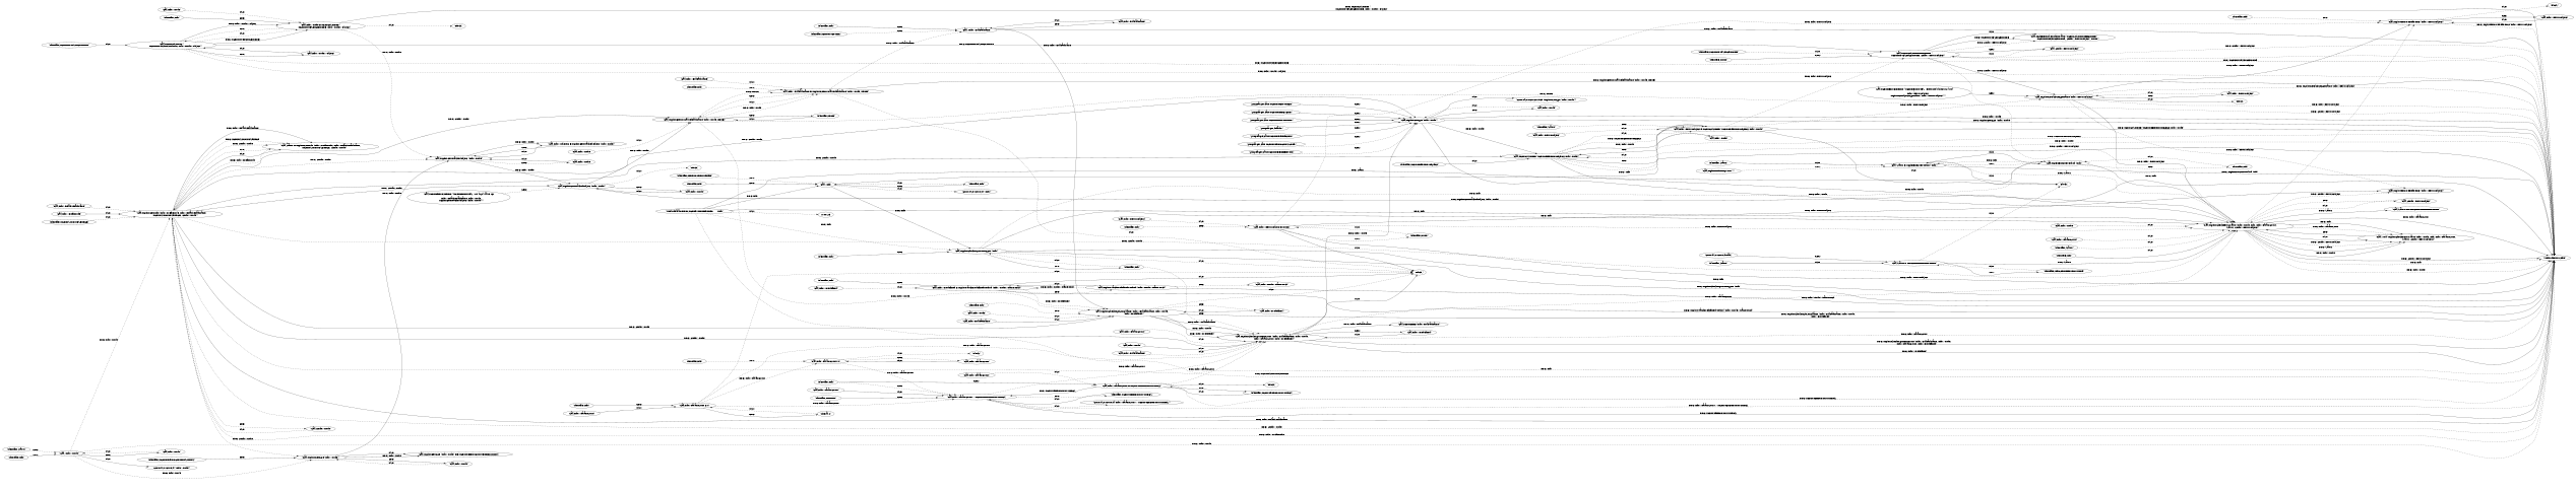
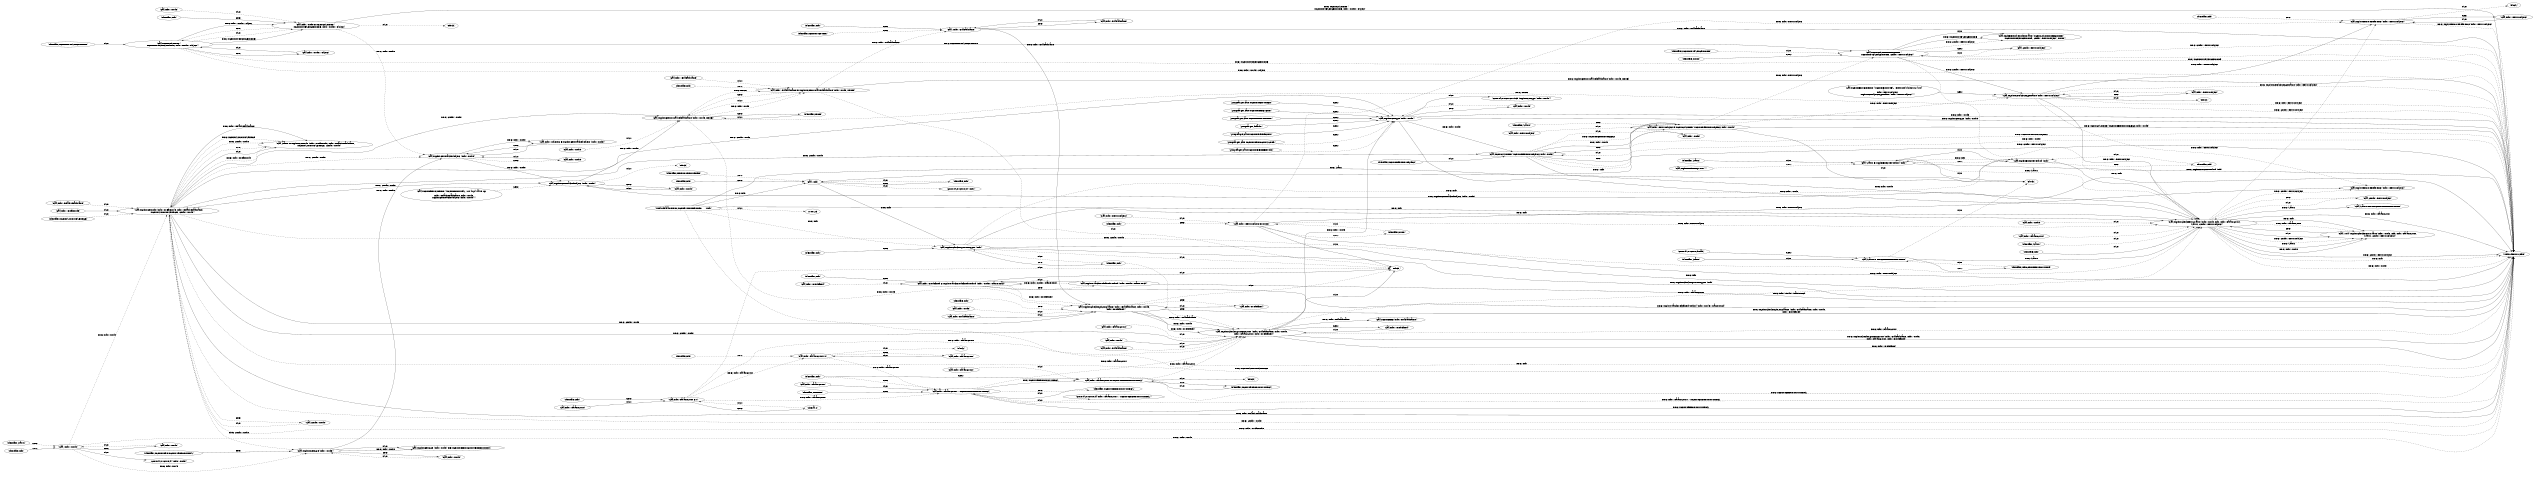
  digraph {
    rankdir=LR
    edge [style=solid]
    n1 [label="(Call,AcpiUtRemoveReference (Info->ReturnObject))"]
    n2 [label="(Call,Info->ReturnObject)"]
    n3 [label="(MethodReturn,RET)"]
    n4 [label="(Block,)"]
    n5 [label="(Call,AcpiUtGetObjectTypeName (Info->ReturnObject))"]
    n6 [label="(Call,AcpiNsCheckReturnValue (Info->Node, Info, Info->ParamCount,\n        Status, &Info->ReturnObject))"]
    n7 [label="(Block,)"]
    n8 [label="(Call,Info->ReturnObject)"]
    n9 [label="(Call,AcpiUtRemoveReference (Info->ReturnObject))"]
    n10 [label="(Call,Status == AE_CTRL_RETURN_VALUE)"]
    n11 [label="(Call,(void) AcpiNsCheckReturnValue (Info->Node, Info, Info->ParamCount,\n        Status, &Info->ReturnObject))"]
    n12 [label="(Call,&Info->ReturnObject)"]
    n13 [label="(Call,ACPI_CAST_INDIRECT_PTR (\n            ACPI_NAMESPACE_NODE, &Info->ReturnObject))"]
    n14 [label="(Call,AcpiExResolveNodeToValue (ACPI_CAST_INDIRECT_PTR (\n            ACPI_NAMESPACE_NODE, &Info->ReturnObject), NULL))"]
    n15 [label="(Call,&Info->ReturnObject)"]
    n16 [label="(Call,ACPI_CAST_PTR (\n            ACPI_NAMESPACE_NODE, Info->Node->Object))"]
    n17 [label="(Call,Info->Node = ACPI_CAST_PTR (\n            ACPI_NAMESPACE_NODE, Info->Node->Object))"]
    n18 [label="(Call,Info->Node->Object)"]
    n19 [label="(Call,AcpiNsGetAttachedObject (Info->Node))"]
    n20 [label="(Block,)"]
    n21 [label="(Call,Info->ReturnObject = ACPI_CAST_PTR (ACPI_OPERAND_OBJECT, Info->Node))"]
    n22 [label="(Call,ACPI_CAST_PTR (ACPI_OPERAND_OBJECT, Info->Node))"]
    n23 [label="(Block,)"]
    n24 [label="(Call,Info->Node)"]
    n25 [label="(Call,AcpiNsGetType (Info->Node))"]
    n26 [label="(Call,Info->Node)"]
    n27 [label="(ControlStructure,switch (AcpiNsGetType (Info->Node)))"]
    n28 [label="(Call,AcpiNsCheckArgumentCount (Info->FullPathname, Info->Node,\n        Info->ParamCount, Info->Predefined))"]
    n29 [label="(Call,ACPI_FREE (Info->FullPathname))"]
    n30 [label="(Block,)"]
    n31 [label="(Call,Info->Predefined)"]
    n32 [label="(Call,AcpiNsCheckAcpiCompliance (Info->FullPathname, Info->Node,\n        Info->Predefined))"]
    n33 [label="(Call,Info->Predefined)"]
    n34 [label="(Call,!Info->FullPathname)"]
    n35 [label="(Call,Info->FullPathname)"]
    n36 [label="(Call,Info->FullPathname = AcpiNsGetNormalizedPathname (Info->Node, TRUE))"]
    n37 [label="(Call,AcpiNsGetNormalizedPathname (Info->Node, TRUE))"]
    n38 [label="(Identifier,TRUE)"]
    n39 [label="(Call,AcpiNsGetAttachedObject (Info->Node))"]
    n40 [label="(Block,)"]
    n41 [label="(Call,Info->Node)"]
    n42 [label="(Call,Info->ObjDesc = AcpiNsGetAttachedObject (Info->Node))"]
    n43 [label="(Call,Info->Node)"]
    n44 [label="(Call,AcpiNsGetType (Info->Node))"]
    n45 [label="(Call,Info->Node)"]
    n46 [label="(Call,AcpiNsGetType (Info->Node) == ACPI_TYPE_LOCAL_METHOD_ALIAS)"]
    n47 [label="(Call,!Info->Node)"]
    n48 [label="(Call,AcpiNsGetNode (Info->PrefixNode, Info->RelativePathname,\n            ACPI_NS_NO_UPSEARCH, &Info->Node))"]
    n49 [label="(Call,Info->Node)"]
    n50 [label="(ControlStructure,if (!Info->Node))"]
    n51 [label="(Call,&Info->Node)"]
    n52 [label="(Call,Status = AcpiNsGetNode (Info->PrefixNode, Info->RelativePathname,\n            ACPI_NS_NO_UPSEARCH, &Info->Node))"]
    n53 [label="(Call,Info->Predefined = AcpiUtMatchPredefinedMethod (Info->Node->Name.Ascii))"]
    n54 [label="(Call,AcpiUtMatchPredefinedMethod (Info->Node->Name.Ascii))"]
-   n55 [label="(Call,Info->Node->Name.Ascii)"]
    n56 [label="(Call,Info->ParamCount = 0)"]
    n57 [label="(Call,Info->ParamCount > ACPI_METHOD_NUM_ARGS)"]
    n58 [label="(Call,Info->ParamCount++)"]
    n59 [label="(Literal,0)"]
    n60 [label="(Call,Info->ParamCount = ACPI_METHOD_NUM_ARGS)"]
    n61 [label="(Identifier,ACPI_METHOD_NUM_ARGS)"]
    n62 [label="(ControlStructure,if (Info->ParamCount > ACPI_METHOD_NUM_ARGS))"]
    n63 [label="(Call,Info->ParamCount)"]
    n64 [label="(Block,)"]
    n65 [label="(Block,)"]
    n66 [label="(Identifier,ACPI_METHOD_NUM_ARGS)"]
    n67 [label="(Call,AcpiPsExecuteMethod (Info))"]
    n68 [label="(Call,Status = AcpiPsExecuteMethod (Info))"]
    n69 [label="(Identifier,Info)"]
    n70 [label="(Call,AcpiNsCheckArgumentTypes (Info))"]
    n71 [label="(Identifier,Info)"]
    n72 [label="(Call,!Info)"]
    n73 [label="(Identifier,Info)"]
    n74 [label="(ControlStructure,if (!Info))"]
    n75 [label="(MethodParameterIn,ACPI_EVALUATE_INFO      *Info)"]
    1000125
    n77 [label="(Call,Status = AE_CTRL_RETURN_VALUE)"]
    n78 [label="(Identifier,AE_CTRL_RETURN_VALUE)"]
    n79 [label="(Call,Info->ReturnObject = NULL)"]
    n80 [label="(Identifier,NULL)"]
    n81 [label="(Call,ACPI_DEBUG_PRINT ((ACPI_DB_NAMES, \"%s [%p] Value %p\n\",\n        Info->RelativePathname, Info->Node,\n        AcpiNsGetAttachedObject (Info->Node))))"]
    n82 [label="(JumpTarget,case ACPI_TYPE_REGION:)"]
    n83 [label="(Identifier,Info)"]
    n84 [label="(Call,Info->RelativePathname)"]
    n85 [label="(Call,Info->ParamCount)"]
    n86 [label="(Call,AcpiExExitInterpreter ())"]
    n87 [label="(Identifier,ACPI_NAMESPACE_NODE)"]
    n88 [label="(JumpTarget,case ACPI_TYPE_LOCAL_SCOPE:)"]
    n89 [label="(Call,Info->PrefixNode)"]
    n90 [label="(Identifier,Status)"]
    n91 [label="(Identifier,Info)"]
    n92 [label="(Identifier,Info)"]
    n93 [label="(Identifier,Status)"]
    n94 [label="(Call,Info->Node)"]
    n95 [label="(Identifier,ACPI_NAMESPACE_NODE)"]
    n96 [label="(Call,Info->ReturnObject)"]
    n97 [label="(Call,Info->ParamCount)"]
    n98 [label="(Call,ACPI_DEBUG_PRINT ((ACPI_DB_NAMES, \"Returned object %p [%s]\n\",\n            Info->ReturnObject,\n            AcpiUtGetObjectTypeName (Info->ReturnObject))))"]
    n99 [label="(Call,Info->ReturnObject)"]
    n100 [label="(Call,Info->Node)"]
    n101 [label="(Call,Info->Node)"]
    n102 [label="(Identifier,NULL)"]
    n103 [label="(JumpTarget,case ACPI_TYPE_THERMAL:)"]
    n104 [label="(JumpTarget,case ACPI_TYPE_MUTEX:)"]
    n105 [label="(Identifier,Info)"]
    n106 [label="(JumpTarget,case ACPI_TYPE_EVENT:)"]
    n107 [label="(Identifier,Status)"]
    n108 [label="(ControlStructure,break;)"]
    n109 [label="(Call,Info->ParamCount)"]
    n110 [label="(Identifier,Info)"]
    n111 [label="(Call,Info->Node)"]
    n112 [label="(Identifier,AE_NO_MEMORY)"]
    n113 [label="(Call,Info->FullPathname)"]
    n114 [label="(Call,Info->FullPathname)"]
    n115 [label="(Identifier,Info)"]
    n116 [label="(Identifier,Info)"]
    n117 [label="(Call,Info->FullPathname)"]
    n118 [label="(Identifier,Info)"]
-   n119 [label="(Identifier,ACPI_TYPE_LOCAL_ALIAS_ALIAS)"]
+   n119 [label="(Identifier,ACPI_TYPE_LOCAL_METHOD_ALIAS)"]
    n120 [label="(Call,Info->ParamCount)"]
    n121 [label="(Identifier,AE_INFO)"]
    n122 [label="(Identifier,ACPI_OPERAND_OBJECT)"]
    n123 [label="(Identifier,Info)"]
    n124 [label="(Call,Info->ParamCount)"]
    n125 [label="(JumpTarget,case ACPI_TYPE_METHOD:)"]
    n126 [label="(Identifier,Info)"]
    n127 [label="(Identifier,AE_BAD_PARAMETER)"]
    n128 [label="(Identifier,ACPI_NS_NO_UPSEARCH)"]
    n129 [label="(Identifier,Status)"]
    n130 [label="(Identifier,Status)"]
    n131 [label="(Identifier,Info)"]
    n132 [label="(JumpTarget,default:)"]
    n133 [label="(Identifier,Info)"]
    n134 [label="(Identifier,Info)"]
    n135 [label="(Identifier,Info)"]
    n136 [label="(Call,Info->Node)"]
    n137 [label="(Call,Info->Predefined)"]
    n1 -> n2 [label="CFG: "]
    n1 -> n3 [label="DDG: AcpiUtRemoveReference (Info->ReturnObject)" style=dashed]
    n1 -> n4 [label="AST: " style=dashed]
    n2 -> n1 [label="AST: "]
    n5 -> n1 [label="DDG: Info->ReturnObject"]
    n5 -> n3 [label="DDG: AcpiUtGetObjectTypeName (Info->ReturnObject)" style=dashed]
    n5 -> n3 [label="DDG: Info->ReturnObject" style=dashed]
    n5 -> n6 [label="DDG: Info->ReturnObject"]
    n5 -> n7 [label="AST: "]
    n5 -> n8 [label="CFG: "]
    n5 -> n9 [label="DDG: Info->ReturnObject" style=dashed]
    n6 -> n1 [label="DDG: &Info->ReturnObject" style=dashed]
    n6 -> n3 [label="DDG: Info->Node" style=dashed]
    n6 -> n3 [label="DDG: Info->ParamCount"]
    n6 -> n3 [label="DDG: &Info->ReturnObject"]
    n6 -> n3 [label="DDG: Info" style=dashed]
    n6 -> n9 [label="DDG: &Info->ReturnObject" style=dashed]
    n6 -> n10 [label="DDG: Status"]
    n6 -> n11 [label="AST: "]
    n6 -> n11 [label="DDG: &Info->ReturnObject" style=dashed]
    n6 -> n11 [label="DDG: Status"]
    n6 -> n11 [label="DDG: Info->Node"]
    n6 -> n11 [label="DDG: Info"]
    n6 -> n11 [label="DDG: Info->ParamCount" style=dashed]
    n6 -> n12 [label="CFG: " style=dashed]
    n8 -> n5 [label="AST: " style=dashed]
    n11 -> n6 [label="CFG: "]
    n12 -> n6 [label="AST: " style=dashed]
    n13 -> n3 [label="DDG: &Info->ReturnObject" style=dashed]
    n13 -> n3 [label="DDG: ACPI_NAMESPACE_NODE" style=dashed]
    n13 -> n5 [label="DDG: &Info->ReturnObject"]
    n13 -> n6 [label="DDG: &Info->ReturnObject" style=dashed]
    n13 -> n14 [label="AST: "]
    n13 -> n14 [label="DDG: ACPI_NAMESPACE_NODE"]
    n13 -> n14 [label="DDG: &Info->ReturnObject" style=dashed]
    n13 -> n15 [label="CFG: "]
    n15 -> n13 [label="AST: " style=dashed]
    n16 -> n3 [label="DDG: ACPI_NAMESPACE_NODE" style=dashed]
    n16 -> n3 [label="DDG: Info->Node->Object" style=dashed]
    n16 -> n13 [label="DDG: ACPI_NAMESPACE_NODE"]
    n16 -> n17 [label="AST: " style=dashed]
    n16 -> n17 [label="DDG: ACPI_NAMESPACE_NODE"]
    n16 -> n17 [label="DDG: Info->Node->Object"]
    n16 -> n18 [label="CFG: "]
    n17 -> n3 [label="DDG: ACPI_CAST_PTR (\n            ACPI_NAMESPACE_NODE, Info->Node->Object)"]
    n17 -> n16 [label="CFG: " style=dashed]
    n17 -> n19 [label="DDG: Info->Node" style=dashed]
    n17 -> n20 [label="AST: " style=dashed]
    n18 -> n16 [label="AST: "]
    n19 -> n39 [label="DDG: Info->Node"]
    n19 -> n42 [label="AST: "]
    n19 -> n42 [label="DDG: Info->Node"]
    n19 -> n43 [label="CFG: " style=dashed]
    n21 -> n3 [label="DDG: ACPI_CAST_PTR (ACPI_OPERAND_OBJECT, Info->Node)"]
    n21 -> n5 [label="DDG: Info->ReturnObject" style=dashed]
    n21 -> n13 [label="DDG: Info->ReturnObject" style=dashed]
    n21 -> n22 [label="CFG: "]
    n21 -> n23 [label="AST: "]
    n22 -> n3 [label="DDG: ACPI_OPERAND_OBJECT" style=dashed]
    n22 -> n3 [label="DDG: Info->Node" style=dashed]
    n22 -> n6 [label="DDG: Info->Node"]
    n22 -> n21 [label="AST: " style=dashed]
    n22 -> n21 [label="DDG: ACPI_OPERAND_OBJECT" style=dashed]
    n22 -> n21 [label="DDG: Info->Node"]
    n22 -> n24 [label="CFG: "]
    n24 -> n22 [label="AST: " style=dashed]
    n25 -> n3 [label="DDG: Info->Node"]
    n25 -> n3 [label="DDG: AcpiNsGetType (Info->Node)"]
    n25 -> n6 [label="DDG: Info->Node"]
    n25 -> n22 [label="DDG: Info->Node"]
    n25 -> n26 [label="CFG: "]
    n25 -> n27 [label="AST: "]
    n26 -> n25 [label="AST: " style=dashed]
    n28 -> n3 [label="DDG: Info->ParamCount" style=dashed]
    n28 -> n3 [label="DDG: AcpiNsCheckArgumentCount (Info->FullPathname, Info->Node,\n        Info->ParamCount, Info->Predefined)"]
    n28 -> n3 [label="DDG: Info->Predefined"]
    n28 -> n6 [label="DDG: Info->ParamCount" style=dashed]
    n28 -> n25 [label="DDG: Info->Node"]
    n28 -> n29 [label="DDG: Info->FullPathname"]
    n28 -> n30 [label="AST: "]
    n28 -> n31 [label="CFG: "]
    n31 -> n28 [label="AST: "]
    n32 -> n3 [label="DDG: AcpiNsCheckAcpiCompliance (Info->FullPathname, Info->Node,\n        Info->Predefined)"]
    n32 -> n28 [label="DDG: Info->FullPathname"]
    n32 -> n28 [label="DDG: Info->Node"]
    n32 -> n28 [label="DDG: Info->Predefined"]
    n32 -> n30 [label="AST: " style=dashed]
    n32 -> n33 [label="CFG: " style=dashed]
    n33 -> n32 [label="AST: "]
    n34 -> n3 [label="DDG: !Info->FullPathname"]
    n34 -> n32 [label="DDG: Info->FullPathname"]
    n34 -> n35 [label="CFG: "]
    n35 -> n34 [label="AST: "]
    n36 -> n3 [label="DDG: AcpiNsGetNormalizedPathname (Info->Node, TRUE)"]
    n36 -> n30 [label="AST: " style=dashed]
    n36 -> n34 [label="DDG: Info->FullPathname" style=dashed]
    n36 -> n37 [label="CFG: " style=dashed]
    n37 -> n3 [label="DDG: TRUE" style=dashed]
    n37 -> n32 [label="DDG: Info->Node" style=dashed]
    n37 -> n36 [label="AST: " style=dashed]
    n37 -> n36 [label="DDG: Info->Node" style=dashed]
    n37 -> n36 [label="DDG: TRUE" style=dashed]
    n37 -> n38 [label="CFG: "]
    n38 -> n37 [label="AST: "]
    n39 -> n3 [label="DDG: AcpiNsGetAttachedObject (Info->Node)"]
    n39 -> n37 [label="DDG: Info->Node"]
    n39 -> n40 [label="AST: " style=dashed]
    n39 -> n41 [label="CFG: "]
    n41 -> n39 [label="AST: "]
    n42 -> n19 [label="CFG: "]
    n43 -> n19 [label="AST: "]
    n44 -> n19 [label="DDG: Info->Node"]
    n44 -> n45 [label="CFG: "]
    n44 -> n46 [label="AST: "]
    n44 -> n46 [label="DDG: Info->Node"]
    n45 -> n44 [label="AST: " style=dashed]
    n47 -> n3 [label="DDG: !Info->Node" style=dashed]
    n47 -> n44 [label="DDG: Info->Node" style=dashed]
    n47 -> n48 [label="DDG: Info->Node" style=dashed]
    n47 -> n49 [label="CFG: "]
    n47 -> n50 [label="AST: "]
    n48 -> n3 [label="DDG: ACPI_NS_NO_UPSEARCH" style=dashed]
    n48 -> n3 [label="DDG: Info->RelativePathname"]
    n48 -> n3 [label="DDG: &Info->Node" style=dashed]
    n48 -> n3 [label="DDG: Info->PrefixNode" style=dashed]
    n48 -> n6 [label="DDG: &Info->Node" style=dashed]
    n48 -> n19 [label="DDG: &Info->Node" style=dashed]
    n48 -> n22 [label="DDG: &Info->Node"]
    n48 -> n25 [label="DDG: &Info->Node"]
    n48 -> n28 [label="DDG: &Info->Node"]
    n48 -> n32 [label="DDG: &Info->Node"]
    n48 -> n37 [label="DDG: &Info->Node"]
    n48 -> n39 [label="DDG: &Info->Node"]
    n48 -> n44 [label="DDG: &Info->Node" style=dashed]
    n48 -> n51 [label="CFG: " style=dashed]
    n48 -> n52 [label="AST: "]
    n48 -> n52 [label="DDG: Info->PrefixNode" style=dashed]
    n48 -> n52 [label="DDG: Info->RelativePathname"]
    n48 -> n52 [label="DDG: ACPI_NS_NO_UPSEARCH" style=dashed]
    n48 -> n52 [label="DDG: &Info->Node" style=dashed]
    n49 -> n47 [label="AST: " style=dashed]
    n51 -> n48 [label="AST: " style=dashed]
    n52 -> n48 [label="CFG: " style=dashed]
    n53 -> n3 [label="DDG: AcpiUtMatchPredefinedMethod (Info->Node->Name.Ascii)"]
    n53 -> n30 [label="AST: "]
    n53 -> n32 [label="DDG: Info->Predefined" style=dashed]
    n53 -> n54 [label="CFG: " style=dashed]
    n54 -> n3 [label="DDG: Info->Node->Name.Ascii"]
    n54 -> n53 [label="AST: "]
    n54 -> n53 [label="DDG: Info->Node->Name.Ascii" style=dashed]
-   n54 -> n55 [label="CFG: " style=dashed]
    n56 -> n28 [label="DDG: Info->ParamCount" style=dashed]
    n56 -> n30 [label="AST: " style=dashed]
    n56 -> n57 [label="DDG: Info->ParamCount" style=dashed]
    n56 -> n58 [label="DDG: Info->ParamCount" style=dashed]
    n56 -> n59 [label="CFG: "]
    n57 -> n3 [label="DDG: Info->ParamCount > ACPI_METHOD_NUM_ARGS" style=dashed]
    n57 -> n3 [label="DDG: ACPI_METHOD_NUM_ARGS"]
    n57 -> n28 [label="DDG: Info->ParamCount" style=dashed]
-   n60 -> n57 [label="DDG: ACPI_METHOD_NUM_ARGS"]
+   n57 -> n60 [label="DDG: ACPI_METHOD_NUM_ARGS"]
    n57 -> n61 [label="CFG: " style=dashed]
    n57 -> n62 [label="AST: " style=dashed]
    n58 -> n57 [label="DDG: Info->ParamCount" style=dashed]
    n58 -> n63 [label="CFG: " style=dashed]
    n58 -> n64 [label="AST: " style=dashed]
    n59 -> n56 [label="AST: " style=dashed]
    n60 -> n3 [label="DDG: ACPI_METHOD_NUM_ARGS" style=dashed]
    n60 -> n28 [label="DDG: Info->ParamCount" style=dashed]
    n60 -> n65 [label="AST: "]
    n60 -> n66 [label="CFG: "]
    n61 -> n57 [label="AST: "]
    n63 -> n58 [label="AST: "]
    n66 -> n60 [label="AST: "]
    n67 -> n6 [label="DDG: Info"]
    n67 -> n68 [label="AST: "]
    n67 -> n68 [label="DDG: Info" style=dashed]
    n67 -> n69 [label="CFG: " style=dashed]
    n68 -> n3 [label="DDG: AcpiPsExecuteMethod (Info)"]
    n68 -> n6 [label="DDG: Status" style=dashed]
    n68 -> n23 [label="AST: "]
    n68 -> n67 [label="CFG: " style=dashed]
    n69 -> n67 [label="AST: " style=dashed]
    n70 -> n3 [label="DDG: AcpiNsCheckArgumentTypes (Info)"]
    n70 -> n3 [label="DDG: Info"]
    n70 -> n6 [label="DDG: Info"]
    n70 -> n30 [label="AST: " style=dashed]
    n70 -> n67 [label="DDG: Info" style=dashed]
    n70 -> n71 [label="CFG: "]
    n71 -> n28 [label="CFG: " style=dashed]
    n71 -> n70 [label="AST: " style=dashed]
    n72 -> n3 [label="DDG: !Info"]
    n72 -> n70 [label="DDG: Info"]
    n72 -> n73 [label="CFG: "]
    n72 -> n74 [label="AST: " style=dashed]
    n73 -> n72 [label="AST: " style=dashed]
    n75 -> n3 [label="DDG: Info" style=dashed]
    n75 -> n6 [label="DDG: Info"]
    n75 -> n67 [label="DDG: Status"]
    n75 -> n70 [label="DDG: Info" style=dashed]
    n75 -> n72 [label="DDG: Info"]
    n75 -> 1000125 [label="AST: " style=dashed]
    n77 -> n6 [label="DDG: Status"]
    n77 -> n23 [label="AST: " style=dashed]
    n77 -> n78 [label="CFG: "]
    n78 -> n77 [label="AST: " style=dashed]
    n79 -> n1 [label="DDG: Info->ReturnObject" style=dashed]
    n79 -> n3 [label="DDG: Info->ReturnObject"]
    n79 -> n6 [label="DDG: Info->ReturnObject" style=dashed]
    n79 -> n9 [label="DDG: Info->ReturnObject"]
    n79 -> n30 [label="AST: "]
    n79 -> n80 [label="CFG: " style=dashed]
    n80 -> n79 [label="AST: " style=dashed]
    n81 -> n39 [label="CFG: " style=dashed]
    n82 -> n25 [label="CFG: "]
    n83 -> n56 [label="CFG: "]
    n84 -> n48 [label="AST: " style=dashed]
    n85 -> n60 [label="AST: " style=dashed]
    n86 -> n68 [label="CFG: " style=dashed]
    n87 -> n16 [label="AST: "]
    n88 -> n25 [label="CFG: " style=dashed]
    n89 -> n48 [label="AST: "]
    n90 -> n47 [label="CFG: " style=dashed]
    n91 -> n58 [label="CFG: " style=dashed]
    n92 -> n32 [label="CFG: " style=dashed]
    n93 -> n68 [label="AST: "]
    n94 -> n37 [label="AST: " style=dashed]
    n95 -> n13 [label="AST: " style=dashed]
    n96 -> n79 [label="AST: " style=dashed]
    n97 -> n56 [label="AST: "]
    n98 -> n5 [label="CFG: "]
    n99 -> n21 [label="AST: " style=dashed]
    n100 -> n28 [label="AST: "]
    n101 -> n6 [label="AST: " style=dashed]
    n102 -> n13 [label="CFG: "]
    n103 -> n25 [label="CFG: " style=dashed]
    n104 -> n25 [label="CFG: "]
    n105 -> n47 [label="CFG: "]
    n106 -> n25 [label="CFG: "]
    n107 -> n21 [label="CFG: " style=dashed]
    n108 -> n77 [label="CFG: "]
    n109 -> n6 [label="AST: " style=dashed]
    n110 -> n70 [label="CFG: "]
    n111 -> n32 [label="AST: " style=dashed]
    n112 -> n34 [label="CFG: " style=dashed]
    n113 -> n32 [label="AST: "]
    n114 -> n36 [label="AST: " style=dashed]
    n115 -> n57 [label="CFG: " style=dashed]
    n115 -> n60 [label="CFG: "]
    n116 -> n79 [label="CFG: " style=dashed]
    n117 -> n28 [label="AST: " style=dashed]
    n118 -> n17 [label="CFG: "]
    n119 -> n44 [label="CFG: "]
    n120 -> n28 [label="AST: " style=dashed]
    n121 -> n57 [label="CFG: "]
    n122 -> n22 [label="AST: "]
    n123 -> n53 [label="CFG: "]
    n124 -> n57 [label="AST: "]
    n125 -> n25 [label="CFG: "]
    n126 -> n36 [label="CFG: " style=dashed]
    n127 -> n72 [label="CFG: " style=dashed]
    n128 -> n48 [label="AST: " style=dashed]
    n129 -> n77 [label="AST: "]
    n130 -> n6 [label="AST: " style=dashed]
    n131 -> n6 [label="AST: "]
    n132 -> n25 [label="CFG: "]
    n133 -> n34 [label="CFG: "]
    n134 -> n72 [label="CFG: "]
    n135 -> n1 [label="CFG: " style=dashed]
    n136 -> n17 [label="AST: " style=dashed]
    n137 -> n53 [label="AST: " style=dashed]
  }
